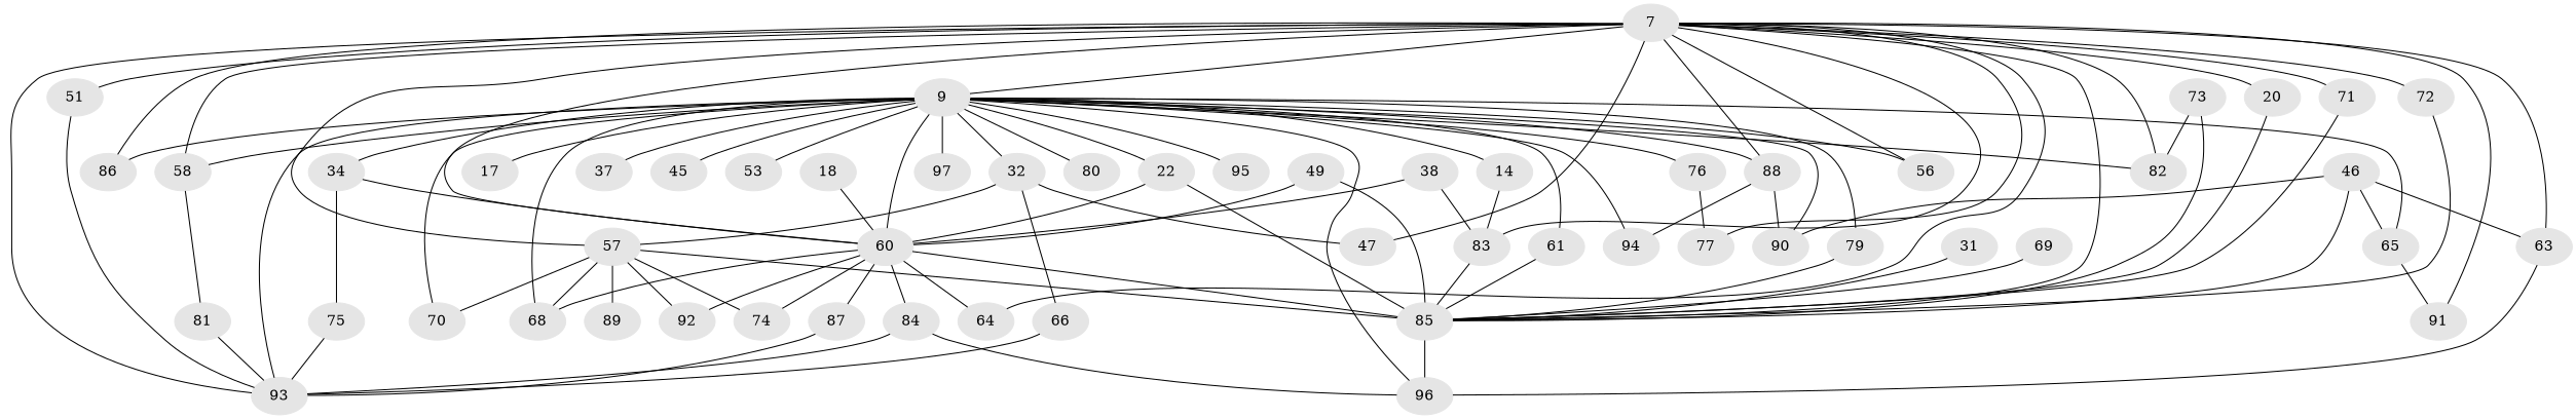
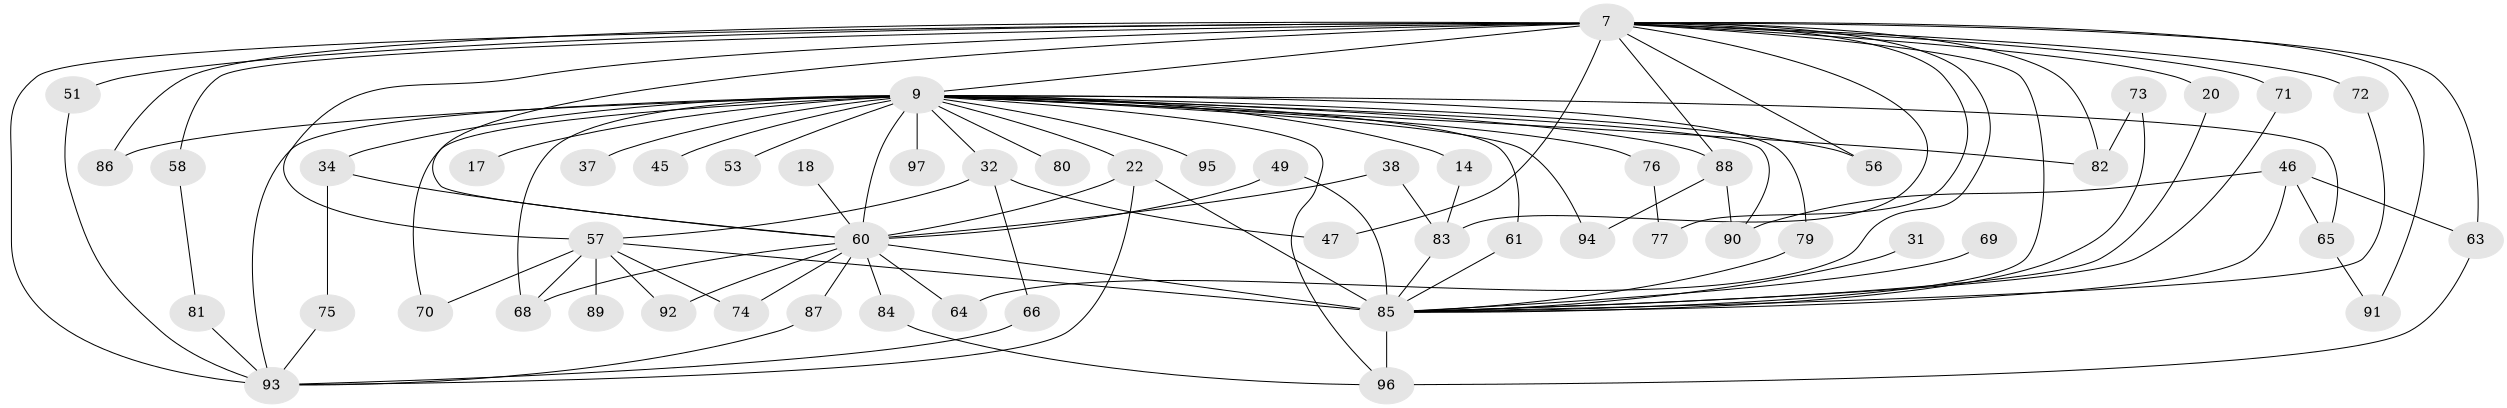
  graph {
    node [color=gray90 style=filled]
    7 [super="+4"]
    9 [super="+1+8"]
    20
    47
    51
    56
    57 [super="+55"]
    58 [super="+42"]
    60 [super="+11+6"]
    63 [super="+40"]
    64
    71
    72
    77
    82 [super="+41"]
    83 [super="+13+19"]
    85 [super="+29+10"]
    86
    88 [super="+28+43"]
    91
    93 [super="+78+62"]
    14
    17
    22
    32
    34 [super="+33"]
    37
    45
    53
    61
    65 [super="+30"]
    n32 [label=97]
    68 [super="+50"]
    70
    76
    79
    80
    90 [super="+59"]
    94
    95
    96 [super="+44"]
    74
    89
    92
    81
    84 [super="+48"]
    87 [super="+54"]
    66
    75
    18
    31
    38
    46 [super="+16"]
    49 [super="+23"]
    69
    73
    7 -- 9 [weight=8]
    7 -- 20
    7 -- 47
    7 -- 51
    7 -- 56
    7 -- 57 [weight=3]
    7 -- 58 [weight=2]
    7 -- 60 [weight=4]
    7 -- 63
    7 -- 64
    7 -- 71
    7 -- 72
    7 -- 77
    7 -- 82 [weight=3]
    7 -- 83 [weight=3]
    7 -- 85 [weight=5]
    7 -- 86
    7 -- 88 [weight=3]
    7 -- 91
    7 -- 93 [weight=2]
    9 -- 56
-   9 -- 58
    9 -- 60 [weight=9]
    9 -- 82
    9 -- 86
    9 -- 88
    9 -- 93 [weight=4]
    9 -- 14
    9 -- 17 [weight=2]
    9 -- 22
    9 -- 32
    9 -- 34 [weight=2]
    9 -- 37 [weight=2]
    9 -- 45 [weight=2]
    9 -- 53 [weight=2]
    9 -- 61
    9 -- 65
    9 -- n32 [weight=2]
    9 -- 68
    9 -- 70
    9 -- 76 [weight=2]
    9 -- 79
    9 -- 80 [weight=2]
    9 -- 90 [weight=2]
    9 -- 94
    9 -- 95 [weight=2]
    9 -- 96 [weight=2]
    20 -- 85
    51 -- 93
    57 -- 85 [weight=2]
    57 -- 68
    57 -- 70
    57 -- 74
    57 -- 89 [weight=2]
    57 -- 92
    58 -- 81
    60 -- 64
    60 -- 85 [weight=5]
    60 -- 68
    60 -- 74
    60 -- 92
    60 -- 84
    60 -- 87
    63 -- 96
    71 -- 85
    72 -- 85
    83 -- 85
    85 -- 96 [weight=3]
    88 -- 90
    88 -- 94
    14 -- 83
    22 -- 60
    22 -- 85 [weight=9]
    32 -- 47
    32 -- 57
    32 -- 66
    34 -- 60 [weight=2]
    34 -- 75
    61 -- 85
    65 -- 91
    76 -- 77
    79 -- 85
    81 -- 93
-   84 -- 93
+   22 -- 93
    84 -- 96
    87 -- 93
    66 -- 93
    75 -- 93
    18 -- 60 [weight=2]
    31 -- 85
    38 -- 60
    38 -- 83
    46 -- 63
    46 -- 85 [weight=3]
    46 -- 65
    46 -- 90 [weight=2]
    49 -- 60 [weight=2]
    49 -- 85
    69 -- 85 [weight=2]
    73 -- 82
    73 -- 85
  }
